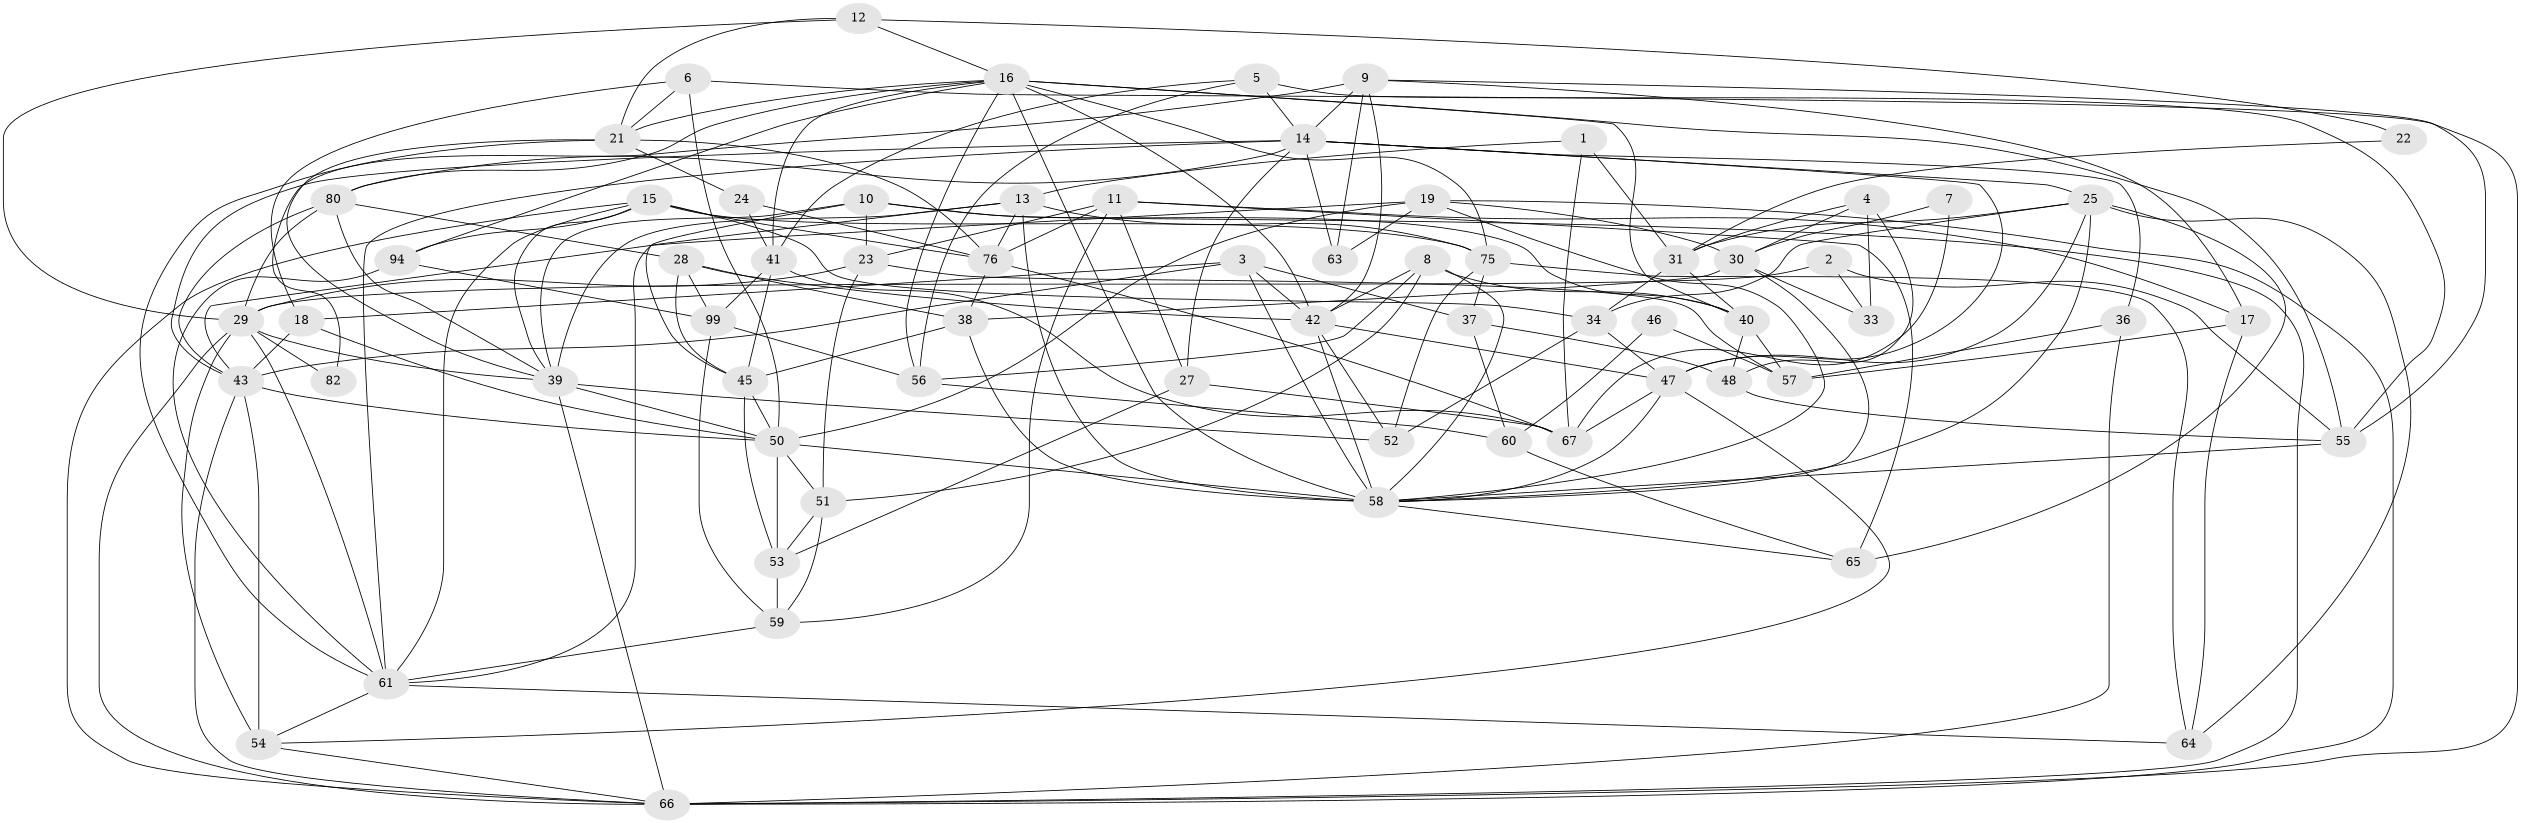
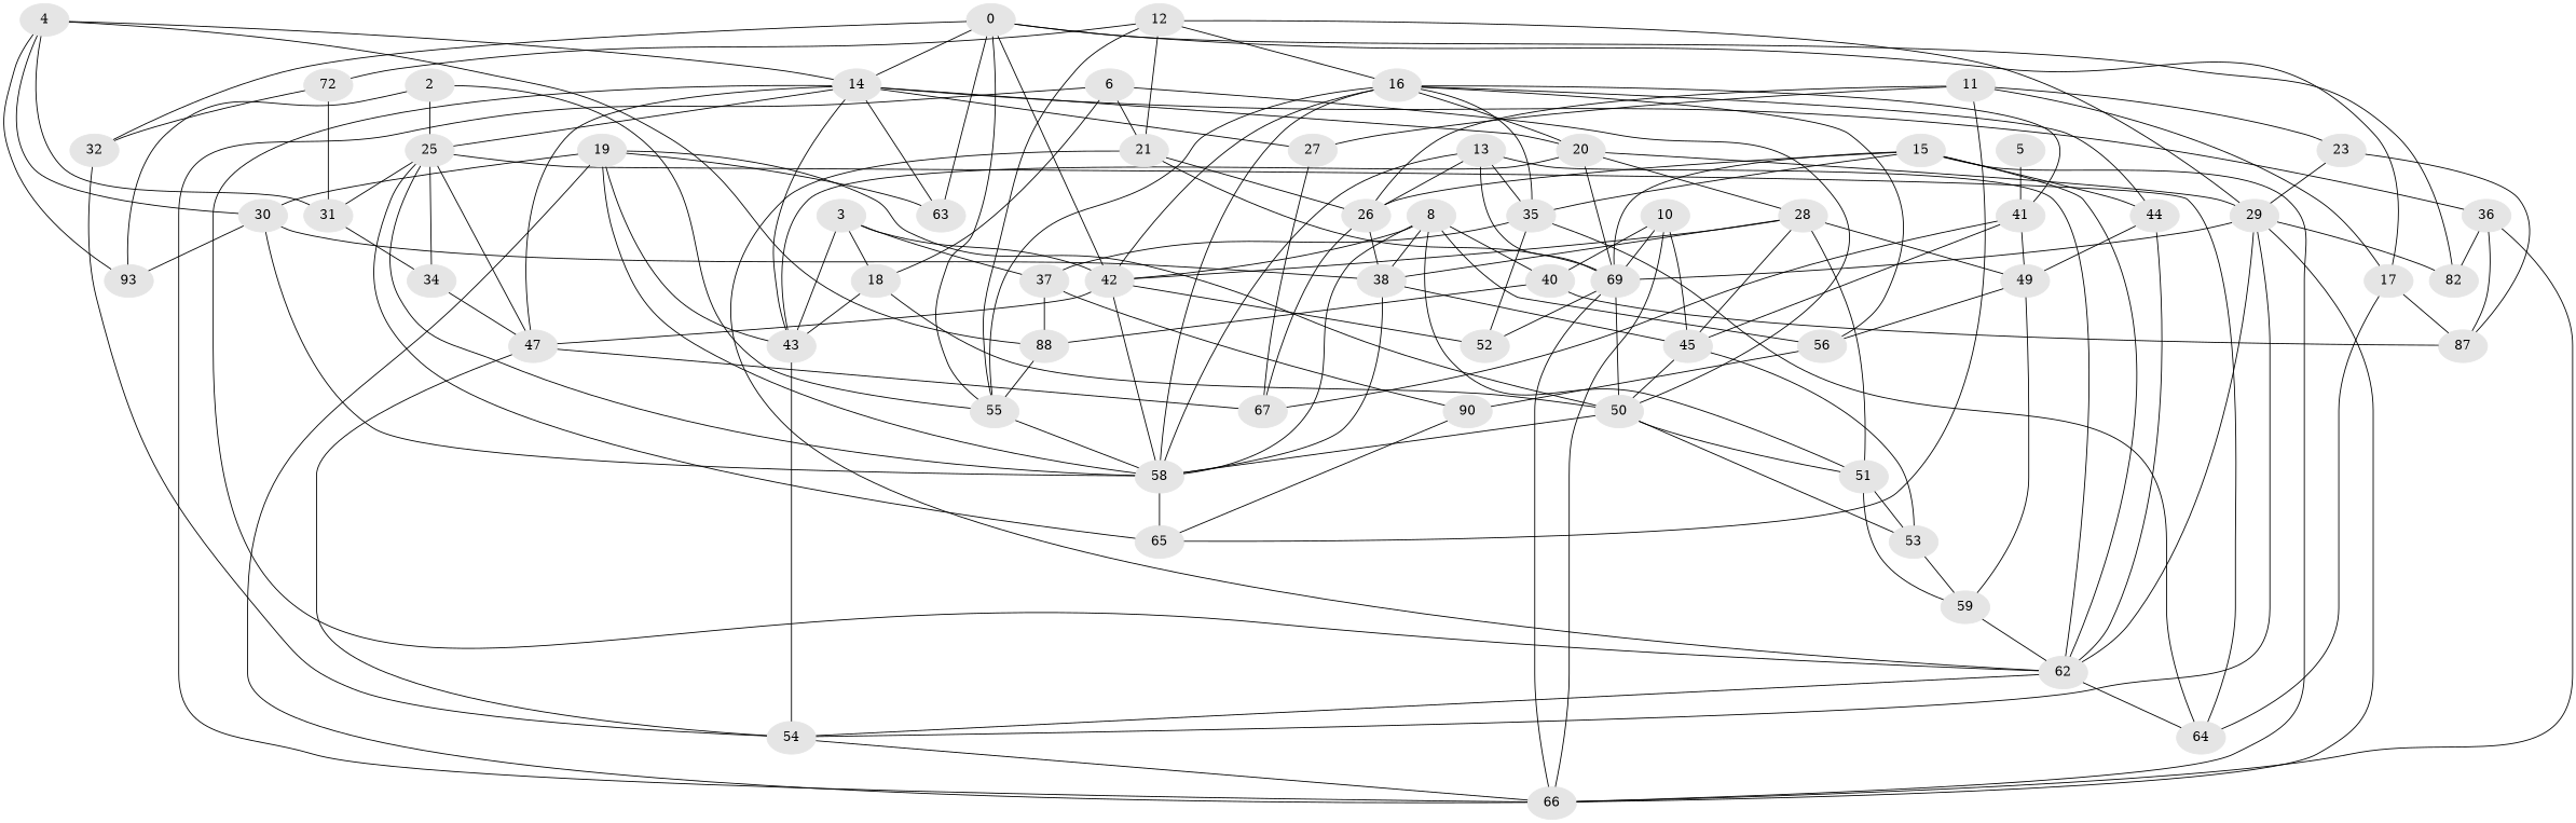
  graph {
    node [color=gray90 style=filled]
    edge [weight=1.0]
-   1
    13
    31
    67
    58
-   39
-   26 [label=76]
-   35 [label=75]
-   61
+   39 [label=69]
+   26
+   35
+   61 [label=62]
    40
    34
    2
    29
-   33
+   33 [label=93]
    55
    66
    n17 [label=82]
    54
    3
    18
    37
    42
    43
    50
-   48
-   60
+   48 [label=88]
+   60 [label=90]
    47
    52
    65
    4
    30
    38
    5
    14
    41
    56
    63
    27
-   20 [label=80]
+   20
    25
    36
    45
-   49 [label=99]
+   49
    6
    21
-   24
    51
    53
-   7
    8
-   57
+   57 [label=87]
    59
-   9
+   9 [label=0]
    17
+   32
    64
    10
    23
    11
    12
    16
-   22
-   44 [label=94]
+   22 [label=72]
+   44
    28
    15
    19
-   46
-   1 -- 13
-   1 -- 31
-   1 -- 67
    13 -- 58
    13 -- 39 [weight=2.0]
    13 -- 26
    13 -- 35
    13 -- 61
-   31 -- 40
    31 -- 34
    58 -- 65
    39 -- 66
    39 -- 50
    39 -- 52
    26 -- 67
    26 -- 38
    35 -- 37
    35 -- 52
    35 -- 64
    61 -- 54
    61 -- 64
    40 -- 48
    40 -- 57
    34 -- 47
-   34 -- 52
-   2 -- 29
+   2 -- 25
    2 -- 33
    2 -- 55
    29 -- 39
    29 -- 61
    29 -- 66
    29 -- n17
    29 -- 54
    55 -- 58
    54 -- 66
-   3 -- 58
    3 -- 18
    3 -- 37
    3 -- 42
    3 -- 43
    18 -- 43
    18 -- 50
    37 -- 48
    37 -- 60
    42 -- 58
    42 -- 47
    42 -- 52
-   43 -- 66
    43 -- 54 [weight=3.0]
-   43 -- 50
    50 -- 58 [weight=2.0]
    50 -- 51
    50 -- 53
    48 -- 55 [weight=2.0]
    60 -- 65
    47 -- 67
-   47 -- 58
    47 -- 54
    4 -- 31
    4 -- 33
    4 -- 48
    4 -- 30
    30 -- 58
    30 -- 33
    30 -- 38
    38 -- 58
    38 -- 45
-   5 -- 55
-   5 -- 14
+   12 -- 55
+   4 -- 14
    5 -- 41
-   5 -- 56
    14 -- 61
    14 -- 43
    14 -- 47
    14 -- 63
    14 -- 27
    14 -- 20
    14 -- 25
    14 -- 36
    41 -- 67
    41 -- 45
    41 -- 49
    56 -- 60 [weight=2.0]
    27 -- 67
-   27 -- 53
    20 -- 39
    20 -- 29
    20 -- 43 [weight=2.0]
    20 -- 28
    25 -- 31
    25 -- 58
    25 -- 34
    25 -- 47
    25 -- 65 [weight=2.0]
    25 -- 64
    36 -- 66
+   36 -- n17
    36 -- 57
    45 -- 50
    45 -- 53
    49 -- 56
    49 -- 59
    6 -- 66
    6 -- 18
    6 -- 50
    6 -- 21
    21 -- 39
    21 -- 26
    21 -- 61
-   21 -- 24 [weight=2.0]
-   24 -- 26
-   24 -- 41 [weight=2.0]
    51 -- 53
    51 -- 59
    53 -- 59
-   7 -- 67
-   7 -- 30
    8 -- 58
    8 -- 40
    8 -- 42
+   8 -- 38
    8 -- 56
    8 -- 51
    59 -- 61
    9 -- 55
    9 -- n17
    9 -- 42
    9 -- 14
    9 -- 63
    9 -- 17
+   9 -- 32
    17 -- 57
    17 -- 64
+   32 -- 54
    10 -- 39
    10 -- 40
    10 -- 66
    10 -- 45
-   10 -- 23
    23 -- 29
-   23 -- 51 [weight=2.0]
+   28 -- 51 [weight=2.0]
    23 -- 57
    11 -- 26
    11 -- 65
    11 -- 27
-   11 -- 59
    11 -- 17
    11 -- 23
    12 -- 29
    12 -- 21
    12 -- 16
    12 -- 22
    16 -- 58
    16 -- 35
-   16 -- 40
    16 -- 55
    16 -- 42 [weight=2.0]
    16 -- 41
    16 -- 56
    16 -- 20
-   16 -- 21
    16 -- 44
    22 -- 31
+   22 -- 32
    44 -- 61
    44 -- 49
    28 -- 42
    28 -- 38
    28 -- 45
    28 -- 49
    15 -- 39
    15 -- 26
    15 -- 35
    15 -- 61
-   15 -- 34
    15 -- 66
    15 -- 44
    19 -- 58
    19 -- 66
    19 -- 43
    19 -- 50
    19 -- 30
    19 -- 63
-   46 -- 60
-   46 -- 57
  }
